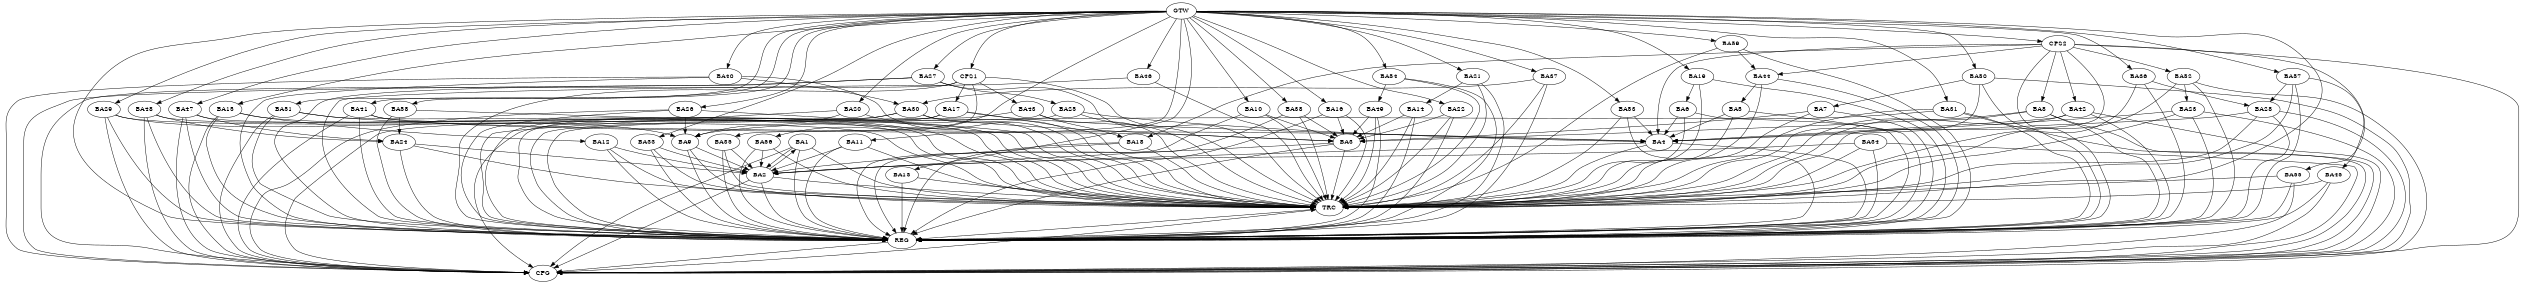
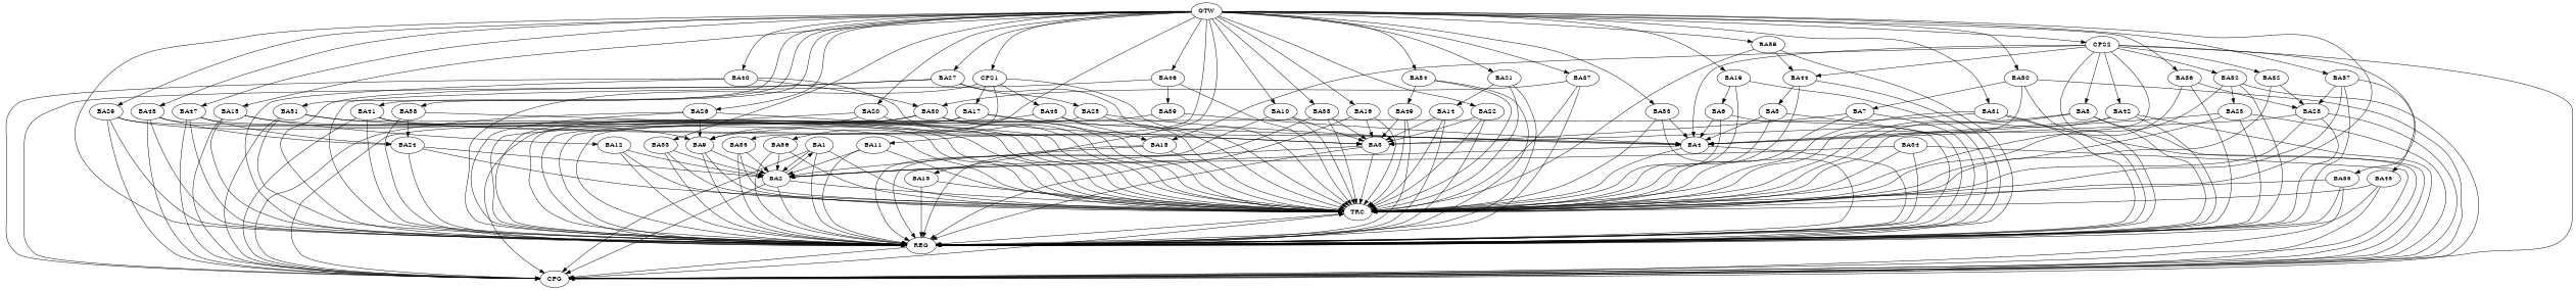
  strict digraph {
    n1 [label=BA1]
    n2 [label=BA2]
    n3 [label=REG]
    n4 [label=CFG]
    n5 [label=TRC]
    n6 [label=BA3]
    n7 [label=BA4]
    n8 [label=BA5]
    n9 [label=BA6]
    n10 [label=BA7]
    n11 [label=BA8]
    n12 [label=BA9]
    n13 [label=BA10]
    n14 [label=BA11]
    n15 [label=BA12]
    n16 [label=BA13]
    n17 [label=BA14]
    n18 [label=BA15]
    n19 [label=BA16]
    n20 [label=BA17]
    n21 [label=BA18]
    n22 [label=BA19]
    n23 [label=BA20]
    n24 [label=BA21]
    n25 [label=BA22]
    n26 [label=BA23]
    n27 [label=BA24]
    n28 [label=BA25]
    n29 [label=BA26]
    n30 [label=BA27]
    n31 [label=BA28]
    n32 [label=BA29]
    n33 [label=BA30]
    n34 [label=BA31]
+   n35 [label=BA32]
    n36 [label=BA33]
    n37 [label=BA34]
    n38 [label=BA35]
    n39 [label=BA36]
    n40 [label=BA37]
    n41 [label=BA38]
+   n42 [label=BA39]
    n43 [label=BA40]
    n44 [label=BA41]
    n45 [label=BA42]
    n46 [label=BA43]
    n47 [label=BA44]
    n48 [label=BA45]
    n49 [label=BA46]
    n50 [label=BA47]
    n51 [label=BA48]
    n52 [label=BA49]
    n53 [label=BA50]
    n54 [label=BA51]
    n55 [label=BA52]
    n56 [label=BA53]
    n57 [label=BA54]
    n58 [label=BA55]
    n59 [label=BA56]
    n60 [label=BA57]
    n61 [label=BA58]
    n62 [label=BA59]
    n63 [label=CPS1]
    n64 [label=CPS2]
    n65 [label=GTW]
    n1 -> n2
    n1 -> n3
    n1 -> n4
    n1 -> n5
    n2 -> n1
    n2 -> n3
    n2 -> n4
    n2 -> n5
    n3 -> n4
    n4 -> n5
    n5 -> n3
    n6 -> n2
    n6 -> n3
    n6 -> n5
    n7 -> n2
    n7 -> n3
    n7 -> n5
    n8 -> n3
    n8 -> n5
    n8 -> n7
    n9 -> n3
    n9 -> n5
    n9 -> n7
    n10 -> n3
    n10 -> n5
    n10 -> n6
    n11 -> n3
    n11 -> n4
    n11 -> n5
    n11 -> n6
    n12 -> n2
    n12 -> n3
    n12 -> n5
    n13 -> n3
    n13 -> n5
    n13 -> n6
    n14 -> n2
    n14 -> n3
    n14 -> n5
    n15 -> n2
    n15 -> n3
    n15 -> n5
    n16 -> n3
    n16 -> n5
    n17 -> n3
    n17 -> n5
    n17 -> n6
    n18 -> n3
    n18 -> n4
    n18 -> n5
    n18 -> n15
    n19 -> n3
    n19 -> n5
    n19 -> n6
    n20 -> n3
    n20 -> n4
    n20 -> n5
    n20 -> n7
    n21 -> n2
    n21 -> n3
    n21 -> n5
    n22 -> n3
    n22 -> n5
    n22 -> n9
    n23 -> n3
    n23 -> n5
    n23 -> n12
    n24 -> n3
    n24 -> n5
    n24 -> n17
    n25 -> n3
    n25 -> n5
    n25 -> n6
    n26 -> n3
    n26 -> n4
    n26 -> n5
    n26 -> n7
    n27 -> n2
    n27 -> n3
    n27 -> n5
    n28 -> n3
    n28 -> n5
    n28 -> n7
    n29 -> n3
    n29 -> n4
    n29 -> n5
    n29 -> n12
    n30 -> n3
    n30 -> n4
    n30 -> n5
    n30 -> n28
    n31 -> n3
    n31 -> n4
    n31 -> n5
    n31 -> n7
    n32 -> n3
    n32 -> n4
    n32 -> n5
    n32 -> n12
    n33 -> n3
    n33 -> n4
    n33 -> n5
    n33 -> n6
    n34 -> n3
    n34 -> n4
    n34 -> n5
    n34 -> n12
+   n35 -> n5
+   n35 -> n31
    n36 -> n2
    n36 -> n3
    n36 -> n5
    n37 -> n2
    n37 -> n3
    n37 -> n4
    n37 -> n5
    n38 -> n2
    n38 -> n3
    n38 -> n5
    n39 -> n3
    n39 -> n5
    n39 -> n31
    n40 -> n3
    n40 -> n5
    n40 -> n33
    n41 -> n3
    n41 -> n5
    n41 -> n6
+   n42 -> n3
+   n42 -> n7
    n43 -> n3
    n43 -> n4
    n43 -> n5
    n43 -> n33
    n44 -> n3
    n44 -> n4
    n44 -> n5
    n44 -> n6
    n45 -> n3
    n45 -> n4
    n45 -> n5
    n45 -> n7
    n46 -> n3
    n46 -> n5
    n46 -> n21
    n47 -> n3
    n47 -> n5
    n47 -> n8
    n48 -> n3
    n48 -> n4
    n48 -> n5
    n49 -> n3
    n49 -> n5
+   n49 -> n42
    n50 -> n3
    n50 -> n4
    n50 -> n5
    n50 -> n27
    n51 -> n3
    n51 -> n4
    n51 -> n5
    n51 -> n27
    n52 -> n3
    n52 -> n5
    n52 -> n6
    n53 -> n3
    n53 -> n4
    n53 -> n5
    n53 -> n10
    n54 -> n3
    n54 -> n4
    n54 -> n5
    n54 -> n7
    n55 -> n3
    n55 -> n4
    n55 -> n5
    n55 -> n26
    n56 -> n3
    n56 -> n5
    n56 -> n7
    n57 -> n3
    n57 -> n5
    n57 -> n52
    n58 -> n3
    n58 -> n4
    n58 -> n5
    n59 -> n2
    n59 -> n3
    n59 -> n5
    n60 -> n3
    n60 -> n5
    n60 -> n31
    n60 -> n48
    n61 -> n3
    n61 -> n5
    n61 -> n27
    n62 -> n3
    n62 -> n5
    n62 -> n47
    n63 -> n3
-   n63 -> n4
    n63 -> n5
    n63 -> n20
    n63 -> n38
    n63 -> n46
    n64 -> n3
    n64 -> n4
    n64 -> n5
    n64 -> n7
    n64 -> n11
    n64 -> n21
+   n64 -> n35
    n64 -> n45
    n64 -> n47
    n64 -> n55
    n64 -> n58
    n65 -> n3
    n65 -> n5
    n65 -> n13
    n65 -> n14
    n65 -> n16
    n65 -> n18
    n65 -> n19
    n65 -> n22
    n65 -> n23
    n65 -> n24
    n65 -> n25
    n65 -> n29
    n65 -> n30
    n65 -> n32
    n65 -> n34
    n65 -> n36
    n65 -> n39
    n65 -> n40
    n65 -> n41
    n65 -> n43
    n65 -> n44
    n65 -> n49
    n65 -> n50
    n65 -> n51
    n65 -> n53
    n65 -> n54
    n65 -> n56
    n65 -> n57
    n65 -> n59
    n65 -> n60
    n65 -> n61
    n65 -> n62
    n65 -> n63
    n65 -> n64
  }
